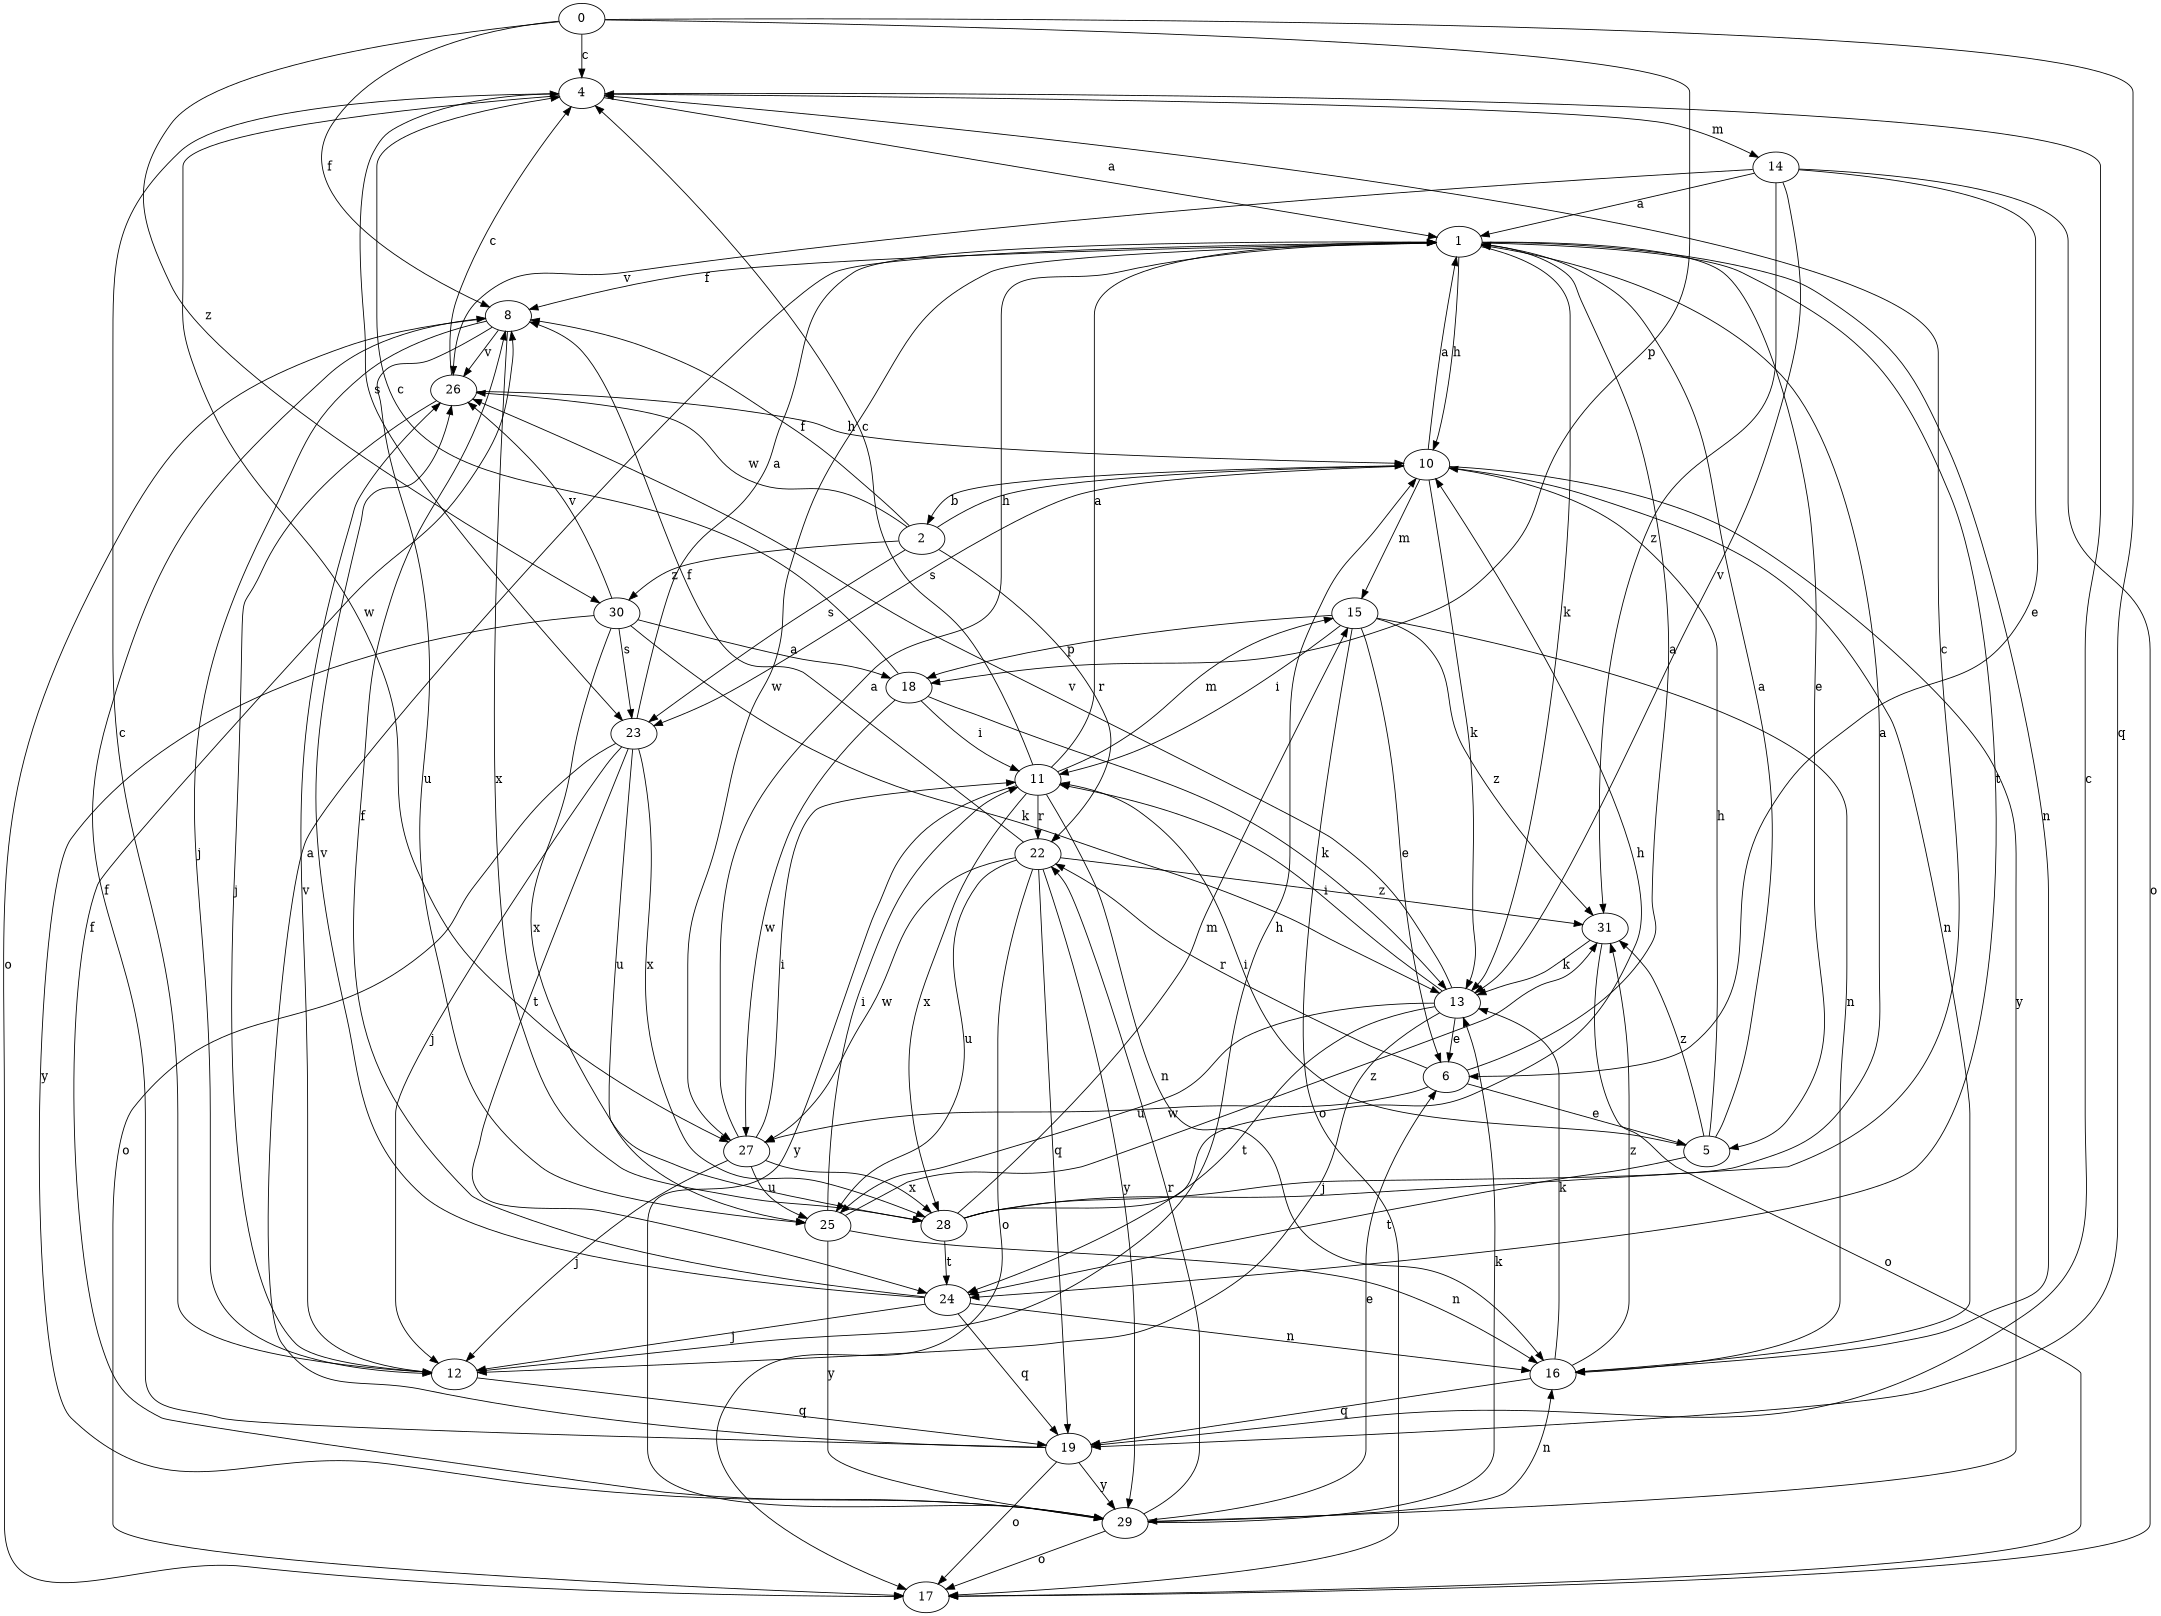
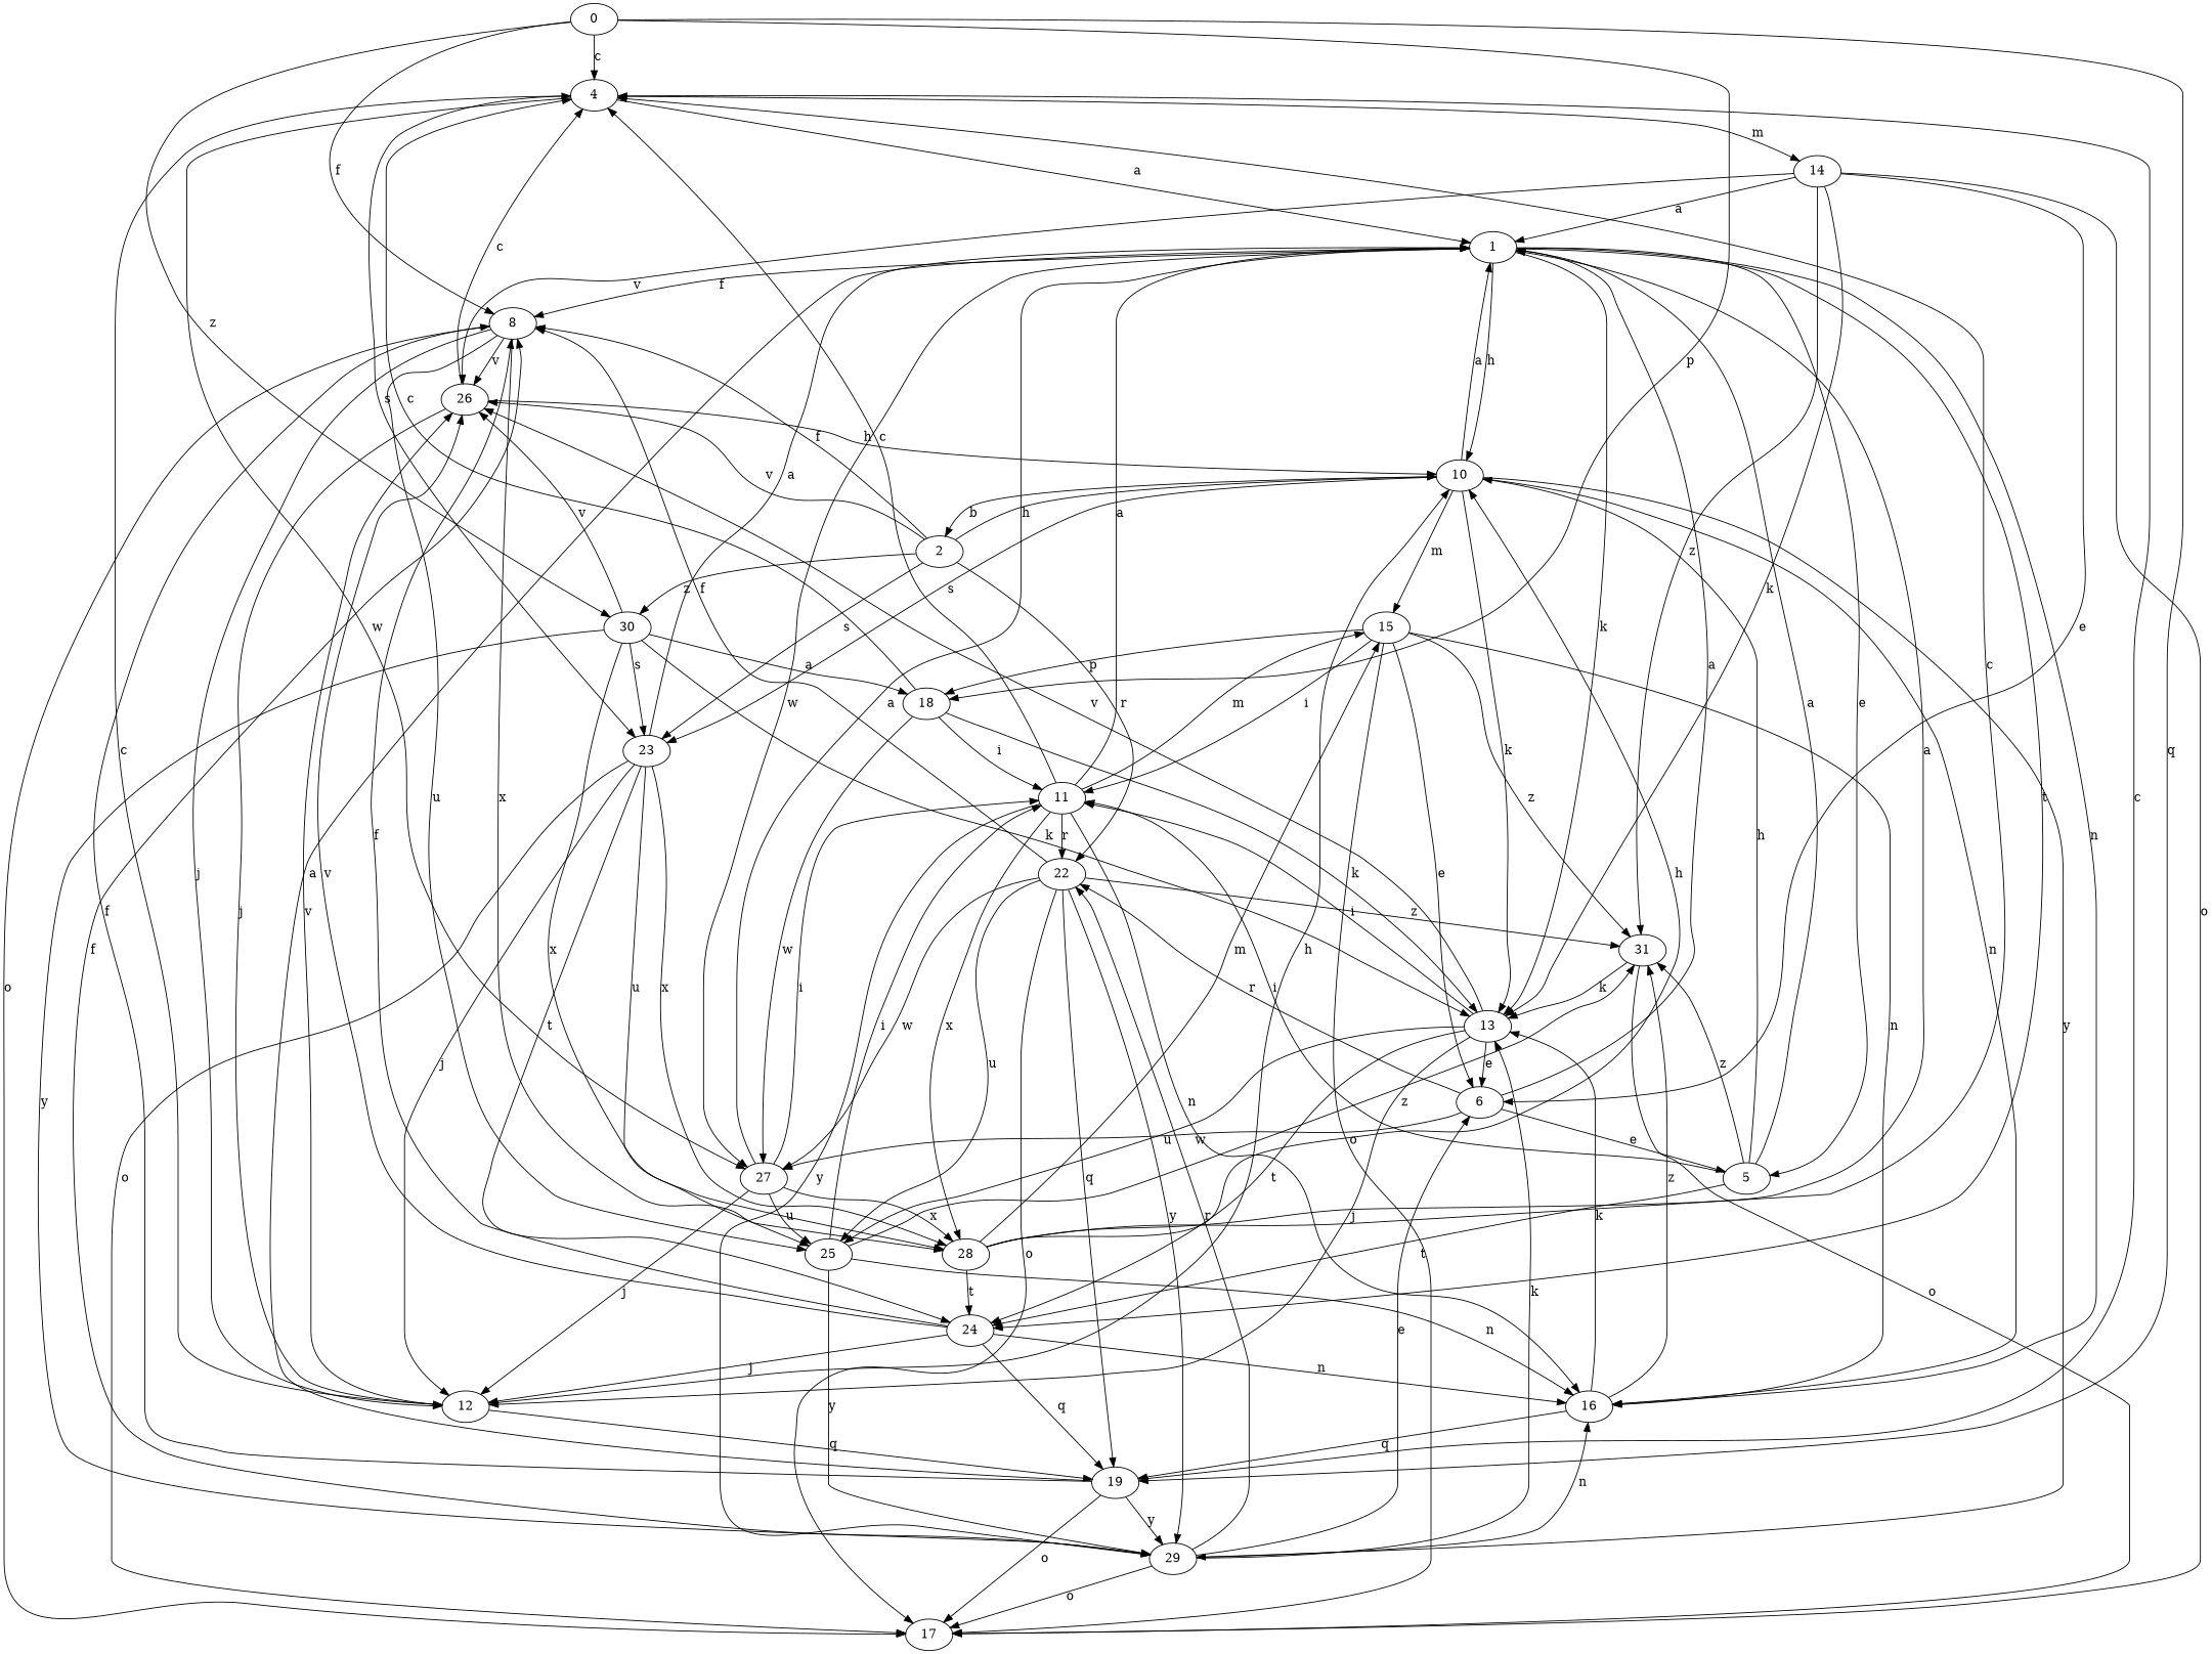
  strict digraph {
    0
    4
    8
    18
    19
    30
    1
    27
    23
    14
    26
    12
    17
    25
    28
    13
    11
    29
    5
    10
    16
    24
    31
    2
    15
    6
    22
    0 -> 4 [label=c]
    0 -> 8 [label=f]
    0 -> 18 [label=p]
    0 -> 19 [label=q]
    0 -> 30 [label=z]
    4 -> 1 [label=a]
    4 -> 27 [label=w]
    4 -> 23 [label=s]
    4 -> 14 [label=m]
    8 -> 26 [label=v]
    8 -> 12 [label=j]
    8 -> 17 [label=o]
    8 -> 25 [label=u]
    8 -> 28 [label=x]
    18 -> 4 [label=c]
    18 -> 27 [label=w]
    18 -> 13 [label=k]
    18 -> 11 [label=i]
    19 -> 4 [label=c]
    19 -> 8 [label=f]
    19 -> 1 [label=a]
    19 -> 17 [label=o]
    19 -> 29 [label=y]
    30 -> 18 [label=a]
    30 -> 23 [label=s]
    30 -> 26 [label=v]
    30 -> 28 [label=x]
    30 -> 13 [label=k]
    30 -> 29 [label=y]
    1 -> 8 [label=f]
    1 -> 27 [label=w]
    1 -> 13 [label=k]
    1 -> 5 [label=e]
    1 -> 10 [label=h]
    1 -> 16 [label=n]
    1 -> 24 [label=t]
    27 -> 1 [label=a]
    27 -> 12 [label=j]
    27 -> 25 [label=u]
    27 -> 28 [label=x]
    27 -> 11 [label=i]
    23 -> 1 [label=a]
    23 -> 12 [label=j]
    23 -> 17 [label=o]
    23 -> 25 [label=u]
    23 -> 28 [label=x]
    23 -> 24 [label=t]
    14 -> 1 [label=a]
    14 -> 26 [label=v]
    14 -> 17 [label=o]
-   14 -> 13 [label=v]
+   14 -> 13 [label=k]
    14 -> 31 [label=z]
    14 -> 6 [label=e]
    26 -> 4 [label=c]
    26 -> 12 [label=j]
    26 -> 10 [label=h]
    12 -> 4 [label=c]
    12 -> 19 [label=q]
    12 -> 26 [label=v]
    12 -> 10 [label=h]
    25 -> 11 [label=i]
    25 -> 29 [label=y]
    25 -> 16 [label=n]
    25 -> 31 [label=z]
    28 -> 4 [label=c]
    28 -> 1 [label=a]
    28 -> 10 [label=h]
    28 -> 24 [label=t]
    28 -> 15 [label=m]
    13 -> 26 [label=v]
    13 -> 12 [label=j]
    13 -> 25 [label=u]
    13 -> 11 [label=i]
    13 -> 24 [label=t]
    13 -> 6 [label=e]
    11 -> 4 [label=c]
    11 -> 1 [label=a]
    11 -> 28 [label=x]
    11 -> 29 [label=y]
    11 -> 16 [label=n]
    11 -> 15 [label=m]
    11 -> 22 [label=r]
    29 -> 8 [label=f]
    29 -> 17 [label=o]
    29 -> 13 [label=k]
    29 -> 16 [label=n]
    29 -> 6 [label=e]
    29 -> 22 [label=r]
    5 -> 1 [label=a]
    5 -> 11 [label=i]
    5 -> 10 [label=h]
    5 -> 24 [label=t]
    5 -> 31 [label=z]
    10 -> 1 [label=a]
    10 -> 23 [label=s]
    10 -> 13 [label=k]
    10 -> 29 [label=y]
    10 -> 16 [label=n]
    10 -> 2 [label=b]
    10 -> 15 [label=m]
    16 -> 19 [label=q]
    16 -> 13 [label=k]
    16 -> 31 [label=z]
    24 -> 8 [label=f]
    24 -> 19 [label=q]
    24 -> 26 [label=v]
    24 -> 12 [label=j]
    24 -> 16 [label=n]
    31 -> 17 [label=o]
    31 -> 13 [label=k]
    2 -> 8 [label=f]
    2 -> 30 [label=z]
    2 -> 23 [label=s]
-   2 -> 26 [label=w]
+   2 -> 26 [label=v]
    2 -> 10 [label=h]
    2 -> 22 [label=r]
    15 -> 18 [label=p]
    15 -> 17 [label=o]
    15 -> 11 [label=i]
    15 -> 16 [label=n]
    15 -> 31 [label=z]
    15 -> 6 [label=e]
    6 -> 1 [label=a]
    6 -> 27 [label=w]
    6 -> 5 [label=e]
    6 -> 22 [label=r]
    22 -> 8 [label=f]
    22 -> 19 [label=q]
    22 -> 27 [label=w]
    22 -> 17 [label=o]
    22 -> 25 [label=u]
    22 -> 29 [label=y]
    22 -> 31 [label=z]
  }
